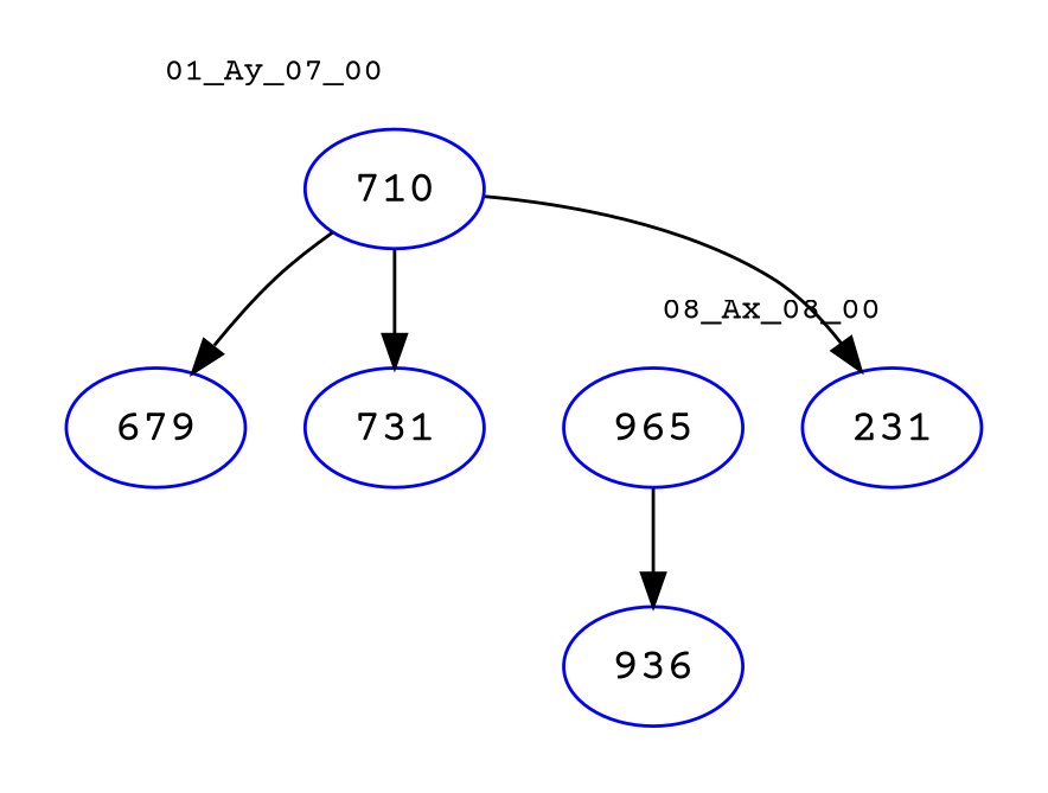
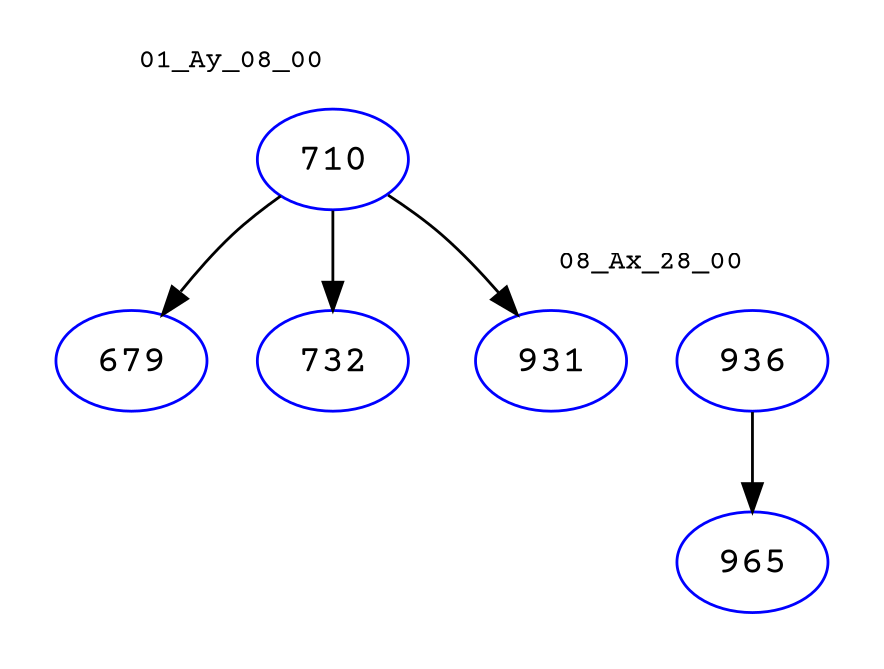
  digraph {
    fontname="Courier Prime"
    node [color=blue fontname="Courier Prime"]
    edge [color=black fontname="Courier Prime"]
    n1 [label=936]
-   n2 [label=231]
+   n2 [label=931]
    n3 [label=965]
    n4 [label=710]
    n5 [label=679]
-   n6 [label=731]
+   n6 [label=732]
    subgraph cluster_1 {
      color=white
      fontsize=10
-     label="08_Ax_08_00"
+     label="08_Ax_28_00"
      n1
      n2
      n3
    }
    subgraph cluster_2 {
      color=white
      fontsize=10
-     label="01_Ay_07_00"
+     label="01_Ay_08_00"
      n4
      n5
      n6
    }
-   n3 -> n1
+   n1 -> n3
    n4 -> n2
    n4 -> n5
    n4 -> n6
  }
